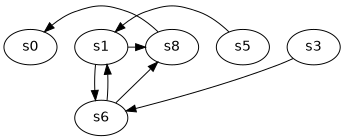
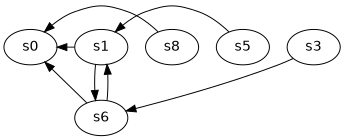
  digraph {
    fontname="DejaVu Sans"
    node [fontname="DejaVu Sans" player=1]
    edge [fontname="DejaVu Sans"]
    s6
    s0
    s1
    s3 [player=0]
    s5
    n6 [label=s8]
-   s6 -> n6 [constraint="!(time % 5 == 0)"]
+   s6 -> s0 [constraint="!(time % 5 == 0)"]
    s6 -> s1 [constraint="time % 2 == 1 || time % 4 == 2"]
    s1 -> s6
-   s1 -> n6 [constraint="time % 2 == 1 && time % 4 == 1"]
+   s1 -> s0 [constraint="time % 2 == 1 && time % 4 == 1"]
    s3 -> s6 [constraint="!(time % 5 == 4)"]
    s5 -> s1 [constraint="time == 7 || time == 9 || time == 12 || time == 15 || time == 21"]
    n6 -> s0 [constraint="time % 3 == 2 && time % 3 == 1"]
  }
